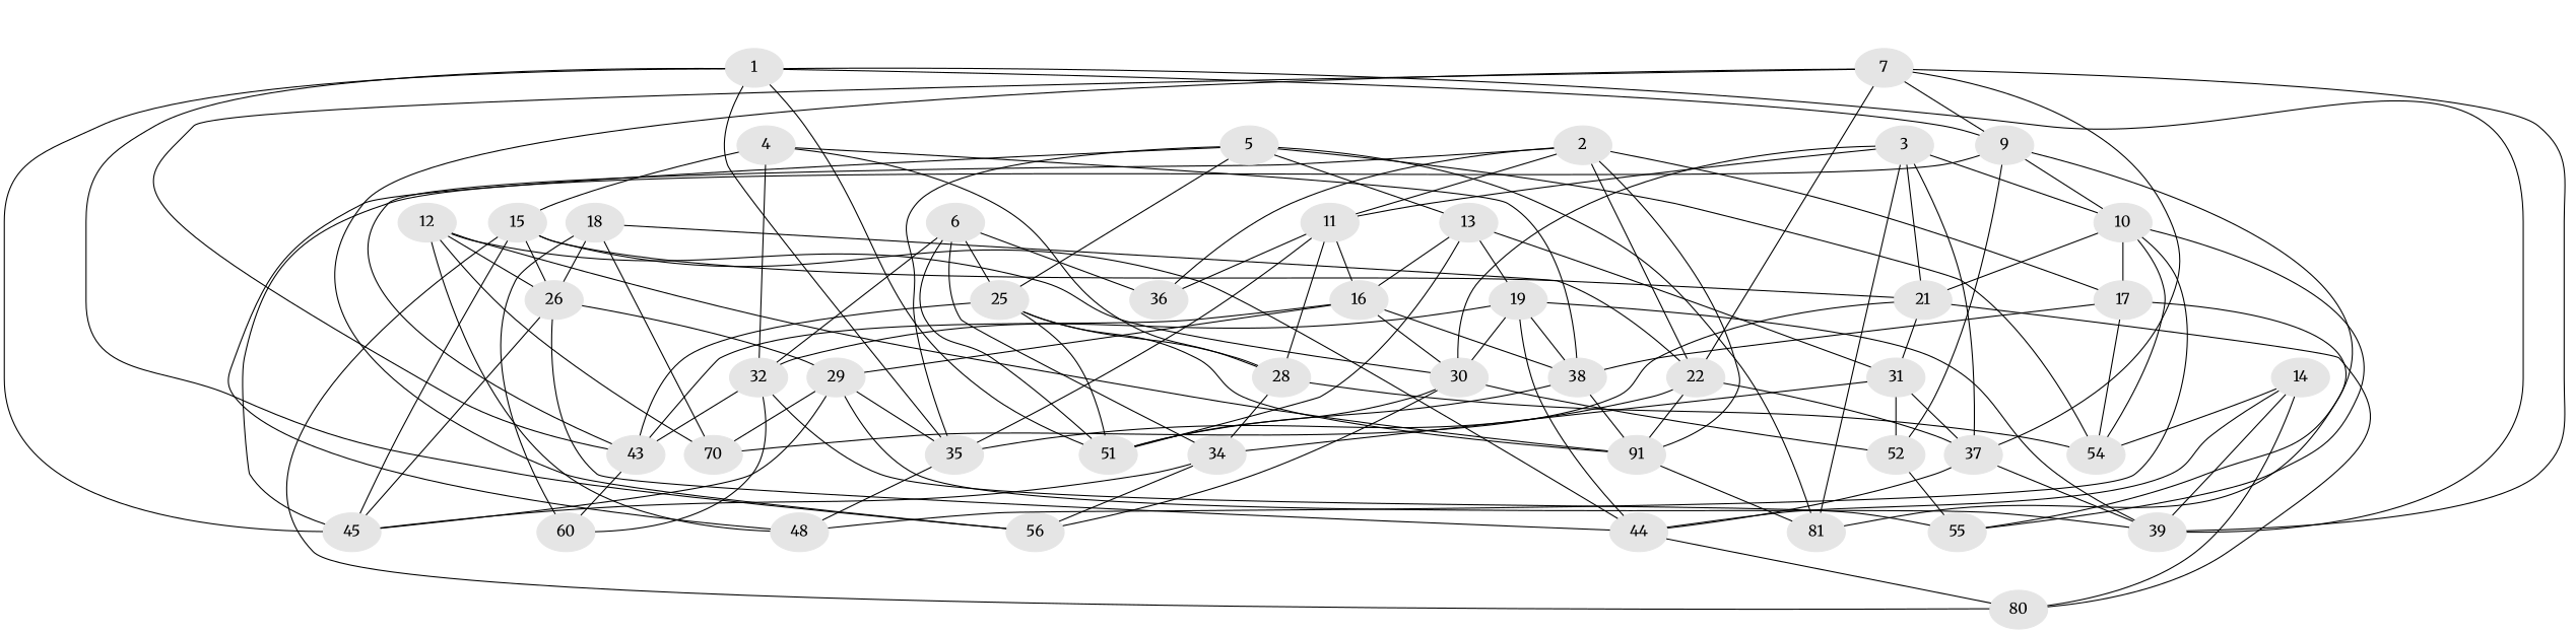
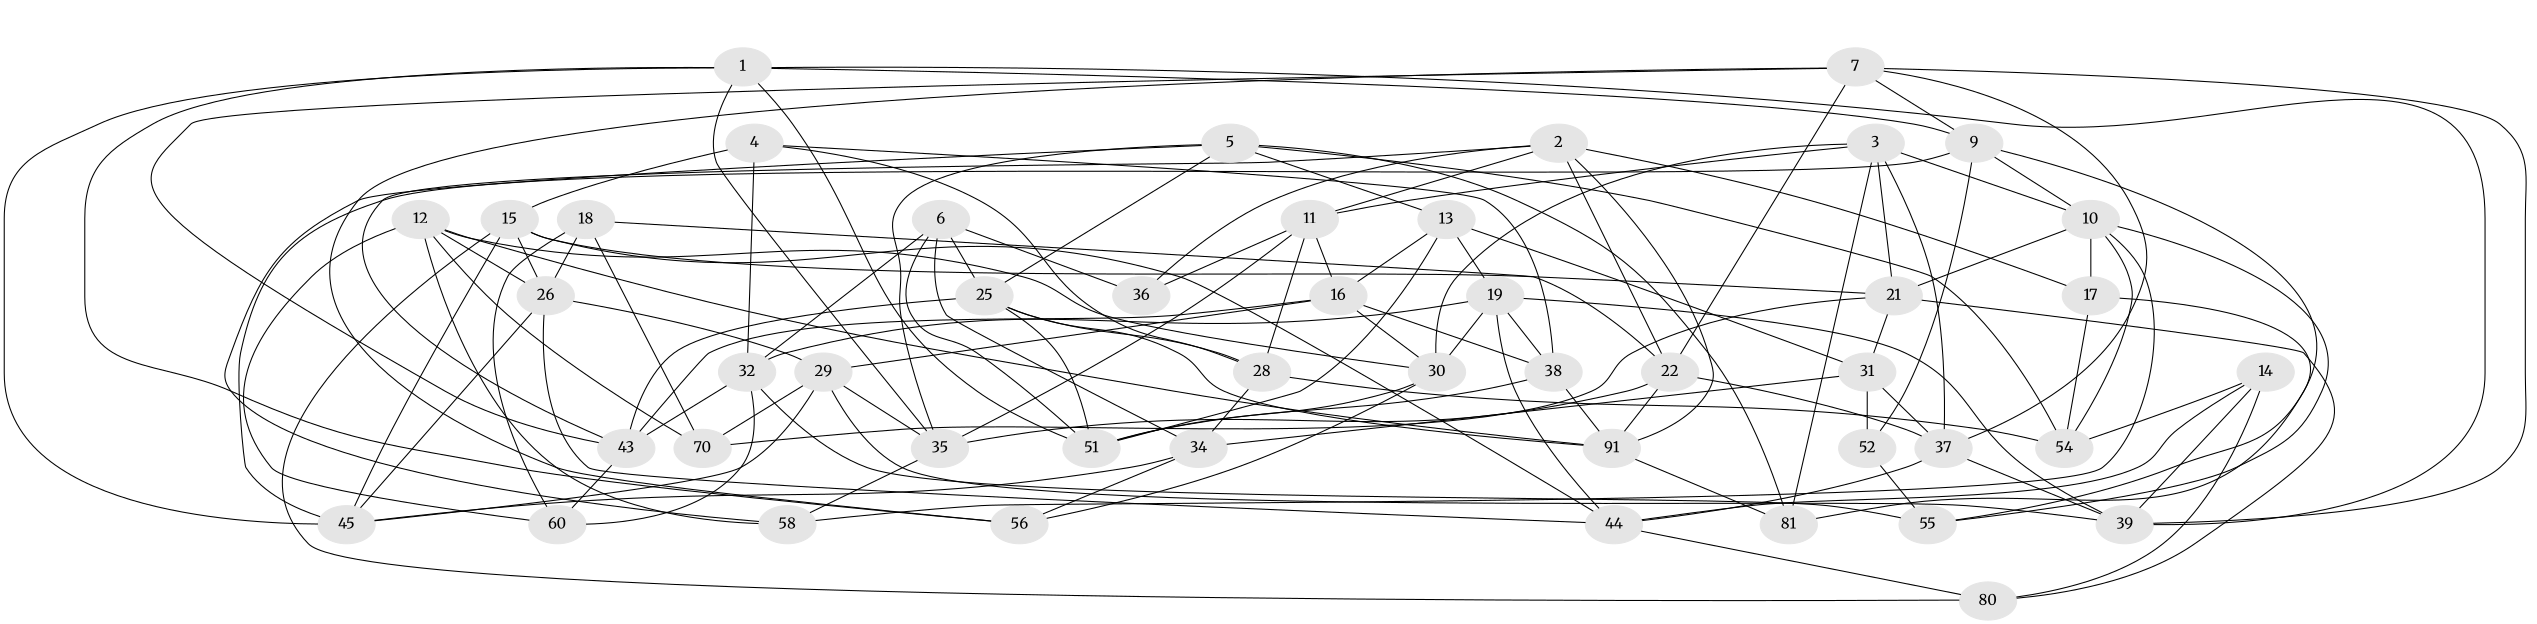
  graph {
    fontname=Merriweather
    node [color=gray90 fontname=Merriweather style=filled]
    edge [fontname=Merriweather]
    1 [super="+75"]
    9 [super="+27"]
    35 [super="+49"]
    39 [super="+46"]
    45 [super="+65"]
    51 [super="+74"]
    56
    81
    10 [super="+33"]
    52
-   48
+   48 [label=58]
    2 [super="+8"]
    11 [super="+68"]
    17 [super="+20"]
    22 [super="+23"]
    36
    43 [super="+66"]
    n18 [label=91 super="+78"]
    28 [super="+72"]
    16 [super="+64"]
    38 [super="+47"]
    54 [super="+61"]
    55
    37 [super="+62"]
    60
    3 [super="+50"]
    21 [super="+82"]
    30 [super="+79"]
    70
    31 [super="+53"]
    80
    44 [super="+57"]
    15 [super="+24"]
    26 [super="+63"]
    4
    32 [super="+77"]
    34 [super="+76"]
    5 [super="+40"]
    13 [super="+42"]
    25 [super="+41"]
    19 [super="+69"]
    6 [super="+58"]
    7 [super="+73"]
    29 [super="+59"]
    12 [super="+67"]
    14
    18
    1 -- 9
    1 -- 35
    1 -- 39
    1 -- 45
    1 -- 51
    1 -- 56
    9 -- 45
    9 -- 81
    9 -- 10
    9 -- 52
    35 -- 48
    10 -- 48
    10 -- 17
    10 -- 54
    10 -- 55
    10 -- 21
    52 -- 55
    2 -- 11
    2 -- 17
    2 -- 22
    2 -- 36
    2 -- 43
    2 -- n18
    11 -- 35
    11 -- 36
    11 -- 28
    11 -- 16
-   17 -- 38
    17 -- 54
    17 -- 55
    22 -- 35
    22 -- n18
    22 -- 37
    43 -- 60
    n18 -- 81
    28 -- 54
    28 -- 34 [weight=2]
    16 -- 43
    16 -- 38
    16 -- 30
    16 -- 29
    38 -- 51
    38 -- n18
    37 -- 39
    37 -- 44
    3 -- 81
    3 -- 10
    3 -- 11
    3 -- 37
    3 -- 21
    3 -- 30
    21 -- 70
    21 -- 31
    21 -- 80
    30 -- 51
    30 -- 56
-   30 -- 52
    31 -- 52
    31 -- 37
    31 -- 34
    44 -- 80
    15 -- 45
    15 -- 21
    15 -- 80
    15 -- 44
    15 -- 26
    26 -- 45
    26 -- 44
    26 -- 29
    4 -- 28
    4 -- 38
    4 -- 15
    4 -- 32
    32 -- 43
    32 -- 55
    32 -- 60
    34 -- 45
    34 -- 56
    5 -- 35
    5 -- 81
    5 -- 48
    5 -- 54
    5 -- 13
    5 -- 25
    13 -- 51
    13 -- 16
    13 -- 31 [weight=2]
    13 -- 19
    25 -- 51
    25 -- 43
    25 -- n18
    25 -- 28
    19 -- 39
    19 -- 38
    19 -- 30
    19 -- 44
    19 -- 32
    6 -- 51
    6 -- 36 [weight=2]
    6 -- 32
    6 -- 34
    6 -- 25
    7 -- 9
    7 -- 39
    7 -- 56
    7 -- 22
    7 -- 43
    7 -- 37
    29 -- 35
    29 -- 39
    29 -- 45
    29 -- 70
    12 -- 48
    12 -- n18
+   12 -- 60
    12 -- 30
    12 -- 70
    12 -- 26
    14 -- 39
    14 -- 54
    14 -- 80
    14 -- 44
    18 -- 22
    18 -- 60
    18 -- 70
    18 -- 26
  }
